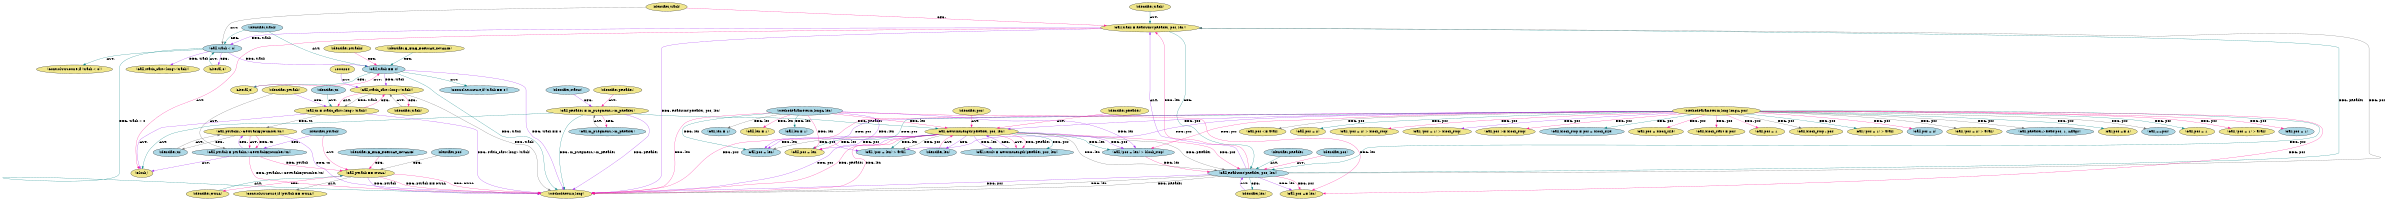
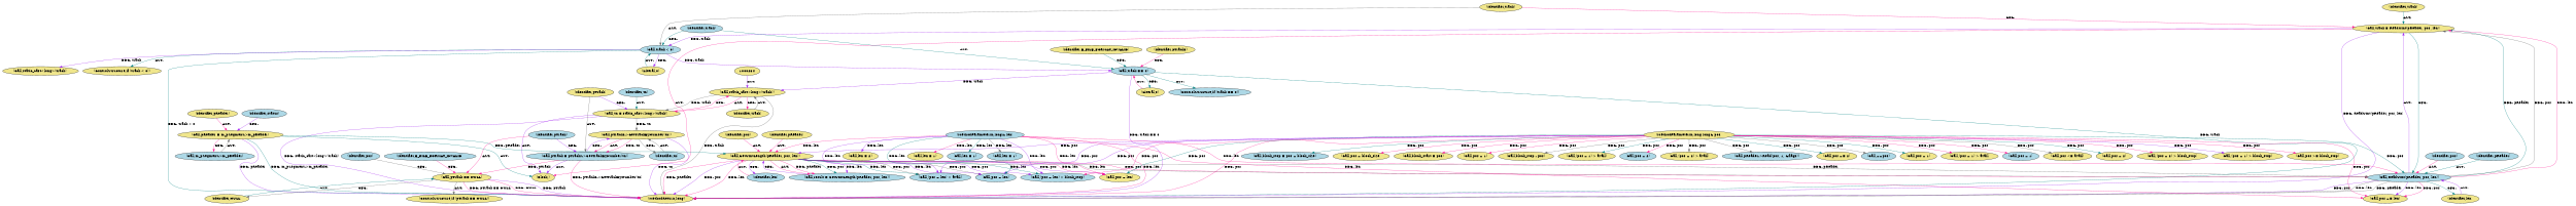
  digraph {
    node [fillcolor=khaki style=filled]
    edge [color=deeppink]
    n1 [label="(Call,static_cast<long>(track))"]
    n2 [label="(Call,tn = static_cast<long>(track))"]
    n3 [label="(Identifier,track)"]
    n4 [label="(MethodReturn,long)"]
    n5 [label="(Block,)"]
    n6 [label="(Call,pTracks->GetTrackByNumber(tn))"]
    n7 [fillcolor=lightblue label="(Call,track == 4)"]
    n8 [fillcolor=lightblue label="(ControlStructure,if (track == 0))"]
    n9 [label="(Literal,0)"]
    n10 [fillcolor=lightblue label="(Call,track < 0)"]
    n11 [label="(Literal,0)"]
    n12 [label="(ControlStructure,if (track < 0))"]
    n13 [label="(Call,static_cast<long>(track))"]
    n14 [label="(Call,track = ReadUInt(pReader, pos, len))"]
    n15 [fillcolor=lightblue label="(Call,ReadUInt(pReader, pos, len))"]
    n16 [label="(Call,pos += len)"]
    n17 [label="(Identifier,len)"]
    n18 [label="(Call,GetUIntLength(pReader, pos, len))"]
    n19 [fillcolor=lightblue label="(Identifier,len)"]
    n20 [fillcolor=lightblue label="(Call,pos + len)"]
    n21 [fillcolor=lightblue label="(Call,result = GetUIntLength(pReader, pos, len))"]
    n22 [fillcolor=lightblue label="(Call,(pos + len) > block_stop)"]
    n23 [label="(Call,pos + len)"]
    n24 [fillcolor=lightblue label="(Call,(pos + len) > avail)"]
    n25 [label="(Call,pReader = m_pSegment->m_pReader)"]
    n26 [fillcolor=lightblue label="(Call,m_pSegment->m_pReader)"]
    n27 [label="(MethodParameterIn,long long& pos)"]
    n28 [label="(Call,pos <= avail)"]
    n29 [label="(Call,pos + 2)"]
    n30 [label="(Call,(pos + 2) > block_stop)"]
    n31 [label="(Call,(pos + 1) > block_stop)"]
    n32 [label="(Call,pos >= block_stop)"]
    n33 [fillcolor=lightblue label="(Call,block_stop = pos + block_size)"]
    n34 [label="(Call,pos + block_size)"]
    n35 [label="(Call,block_start = pos)"]
    n36 [label="(Call,pos + 1)"]
    n37 [label="(Call,block_stop - pos)"]
    n38 [label="(Call,(pos + 1) > avail)"]
    n39 [fillcolor=lightblue label="(Call,pos + 2)"]
    n40 [label="(Call,(pos + 2) > avail)"]
    n41 [fillcolor=lightblue label="(Call,pReader->Read(pos, 1, &flags))"]
    n42 [label="(Call,pos += 2)"]
    n43 [fillcolor=lightblue label="(Call,++pos)"]
    n44 [label="(Call,pos + 1)"]
    n45 [label="(Call,(pos + 1) > avail)"]
    n46 [fillcolor=lightblue label="(Call,pos + 1)"]
    n47 [fillcolor=lightblue label="(MethodParameterIn,long& len)"]
    n48 [fillcolor=lightblue label="(Call,len = 1)"]
+   n49 [label="(Call,len = 2)"]
    n50 [label="(Call,len = 1)"]
    n51 [fillcolor=lightblue label="(Call,len = 1)"]
    n52 [fillcolor=lightblue label="(Call,pTrack = pTracks->GetTrackByNumber(tn))"]
    n53 [fillcolor=lightblue label="(Identifier,tn)"]
    n54 [label="(Call,pTrack == NULL)"]
    n55 [label="(ControlStructure,if (pTrack == NULL))"]
    n56 [label="(Identifier,NULL)"]
    n57 [fillcolor=lightblue label="(Identifier,pTrack)"]
    n58 [fillcolor=lightblue label="(Identifier,pReader)"]
    n59 [fillcolor=lightblue label="(Identifier,pos)"]
    n60 [label="(Identifier,track)"]
    n61 [label="(Identifier,pos)"]
    n62 [label="(Identifier,pReader)"]
    n63 [fillcolor=lightblue label="(Identifier,E_FILE_FORMAT_INVALID)"]
    n64 [label="(Identifier,pTracks)"]
    n65 [fillcolor=lightblue label="(Identifier,pos)"]
    n66 [fillcolor=lightblue label="(Identifier,tn)"]
    n67 [label="(Identifier,pTrack)"]
    n68 [label="(Identifier,E_FILE_FORMAT_INVALID)"]
    n69 [label="(Identifier,pReader)"]
    n70 [fillcolor=lightblue label="(Identifier,status)"]
    n71 [fillcolor=lightblue label="(Identifier,track)"]
    n72 [label="(Identifier,track)"]
    1000234
    n1 -> n2 [label="AST: "]
    n1 -> n2 [color=gray40 label="DDG: track"]
    n1 -> n3 [label="CFG: "]
    n1 -> n4 [color=gray40 label="DDG: track"]
    n2 -> n1 [label="CFG: "]
    n2 -> n4 [color=purple label="DDG: static_cast<long>(track)"]
    n2 -> n5 [color=purple label="AST: "]
    n2 -> n6 [color=gray40 label="DDG: tn"]
    n3 -> n1 [color=gray40 label="AST: "]
    n6 -> n4 [color=purple label="DDG: tn"]
    n6 -> n52 [label="AST: "]
    n6 -> n52 [label="DDG: tn"]
    n6 -> n53 [color=gray40 label="CFG: "]
    n7 -> n1 [color=purple label="DDG: track"]
    n7 -> n4 [color=teal label="DDG: track"]
    n7 -> n4 [color=purple label="DDG: track == 0"]
    n7 -> n8 [color=teal label="AST: "]
    n7 -> n9 [color=teal label="CFG: "]
    n9 -> n7 [label="AST: "]
    n10 -> n4 [color=teal label="DDG: track < 0"]
    n10 -> n7 [color=purple label="DDG: track"]
    n10 -> n11 [color=purple label="CFG: "]
    n10 -> n12 [color=teal label="AST: "]
    n10 -> n13 [color=purple label="DDG: track"]
    n11 -> n10 [color=teal label="AST: "]
    n14 -> n4 [color=purple label="DDG: ReadUInt(pReader, pos, len)"]
    n14 -> n5 [label="AST: "]
    n14 -> n10 [color=purple label="DDG: track"]
    n14 -> n15 [color=teal label="CFG: "]
    n15 -> n4 [color=purple label="DDG: pos"]
    n15 -> n4 [color=gray40 label="DDG: len"]
    n15 -> n4 [color=gray40 label="DDG: pReader"]
    n15 -> n14 [color=purple label="AST: "]
    n15 -> n14 [color=teal label="DDG: pReader"]
    n15 -> n14 [color=gray40 label="DDG: pos"]
    n15 -> n14 [label="DDG: len"]
    n15 -> n16 [color=purple label="DDG: len"]
    n15 -> n16 [label="DDG: pos"]
    n15 -> n17 [color=teal label="CFG: "]
    n17 -> n15 [color=purple label="AST: "]
    n18 -> n4 [color=purple label="DDG: pos"]
    n18 -> n4 [label="DDG: len"]
    n18 -> n4 [label="DDG: pReader"]
    n18 -> n15 [color=gray40 label="DDG: pReader"]
    n18 -> n15 [label="DDG: pos"]
    n18 -> n15 [color=gray40 label="DDG: len"]
    n18 -> n19 [color=purple label="CFG: "]
    n18 -> n20 [color=gray40 label="DDG: pos"]
    n18 -> n20 [color=purple label="DDG: len"]
    n18 -> n21 [label="AST: "]
    n18 -> n21 [label="DDG: pReader"]
    n18 -> n21 [color=teal label="DDG: pos"]
    n18 -> n21 [color=purple label="DDG: len"]
    n18 -> n22 [color=purple label="DDG: pos"]
    n18 -> n22 [color=teal label="DDG: len"]
    n18 -> n23 [color=purple label="DDG: pos"]
    n18 -> n23 [label="DDG: len"]
    n18 -> n24 [color=gray40 label="DDG: pos"]
    n18 -> n24 [color=teal label="DDG: len"]
    n19 -> n18 [label="AST: "]
    n21 -> n18 [color=purple label="CFG: "]
    n25 -> n4 [color=purple label="DDG: pReader"]
    n25 -> n4 [color=teal label="DDG: m_pSegment->m_pReader"]
    n25 -> n5 [color=teal label="AST: "]
    n25 -> n18 [color=teal label="DDG: pReader"]
    n25 -> n26 [label="CFG: "]
    n26 -> n25 [color=gray40 label="AST: "]
    n27 -> n4 [label="DDG: pos"]
    n27 -> n15 [color=teal label="DDG: pos"]
    n27 -> n16 [label="DDG: pos"]
    n27 -> n18 [color=purple label="DDG: pos"]
    n27 -> n20 [color=purple label="DDG: pos"]
    n27 -> n22 [label="DDG: pos"]
    n27 -> n23 [color=teal label="DDG: pos"]
    n27 -> n24 [color=purple label="DDG: pos"]
    n27 -> n28 [color=gray40 label="DDG: pos"]
    n27 -> n29 [color=teal label="DDG: pos"]
    n27 -> n30 [label="DDG: pos"]
    n27 -> n31 [color=purple label="DDG: pos"]
    n27 -> n32 [label="DDG: pos"]
    n27 -> n33 [color=teal label="DDG: pos"]
    n27 -> n34 [label="DDG: pos"]
    n27 -> n35 [label="DDG: pos"]
    n27 -> n36 [label="DDG: pos"]
    n27 -> n37 [color=gray40 label="DDG: pos"]
    n27 -> n38 [color=teal label="DDG: pos"]
    n27 -> n39 [label="DDG: pos"]
    n27 -> n40 [color=gray40 label="DDG: pos"]
    n27 -> n41 [color=gray40 label="DDG: pos"]
    n27 -> n42 [color=teal label="DDG: pos"]
    n27 -> n43 [color=gray40 label="DDG: pos"]
    n27 -> n44 [color=teal label="DDG: pos"]
    n27 -> n45 [label="DDG: pos"]
    n27 -> n46 [label="DDG: pos"]
    n47 -> n4 [label="DDG: len"]
-   n22 -> n15 [label="DDG: len"]
+   n47 -> n15 [label="DDG: len"]
    n47 -> n16 [label="DDG: len"]
    n47 -> n18 [label="DDG: len"]
    n47 -> n20 [color=teal label="DDG: len"]
    n47 -> n22 [color=purple label="DDG: len"]
    n47 -> n23 [label="DDG: len"]
    n47 -> n24 [color=purple label="DDG: len"]
    n47 -> n48 [color=gray40 label="DDG: len"]
+   n47 -> n49 [color=purple label="DDG: len"]
    n47 -> n50 [label="DDG: len"]
    n47 -> n51 [color=teal label="DDG: len"]
    n52 -> n4 [label="DDG: pTracks->GetTrackByNumber(tn)"]
    n52 -> n5 [color=purple label="AST: "]
    n52 -> n6 [color=purple label="CFG: "]
    n52 -> n54 [label="DDG: pTrack"]
    n53 -> n6 [color=gray40 label="AST: "]
    n54 -> n4 [color=purple label="DDG: pTrack"]
    n54 -> n4 [label="DDG: pTrack == NULL"]
    n54 -> n4 [label="DDG: NULL"]
    n54 -> n55 [color=gray40 label="AST: "]
-   n54 -> n56 [label="CFG: "]
+   n54 -> n56 [color=gray40 label="CFG: "]
    n56 -> n54 [color=teal label="AST: "]
    n57 -> n52 [color=purple label="CFG: "]
    n57 -> n54 [label="AST: "]
    n58 -> n15 [color=teal label="AST: "]
    n59 -> n54 [color=gray40 label="CFG: "]
    n60 -> n10 [color=gray40 label="AST: "]
    n60 -> n14 [label="CFG: "]
    n61 -> n18 [label="AST: "]
    n62 -> n18 [label="AST: "]
    n63 -> n54 [label="CFG: "]
    n64 -> n7 [label="CFG: "]
    n65 -> n15 [label="AST: "]
    n66 -> n2 [color=teal label="AST: "]
    n67 -> n2 [color=purple label="CFG: "]
    n67 -> n52 [color=gray40 label="AST: "]
    n68 -> n7 [color=teal label="CFG: "]
    n69 -> n25 [label="AST: "]
    n70 -> n25 [color=purple label="CFG: "]
    n71 -> n7 [color=teal label="AST: "]
    n71 -> n10 [color=teal label="CFG: "]
    n72 -> n14 [color=teal label="AST: "]
    1000234 -> n1 [color=purple label="AST: "]
  }
